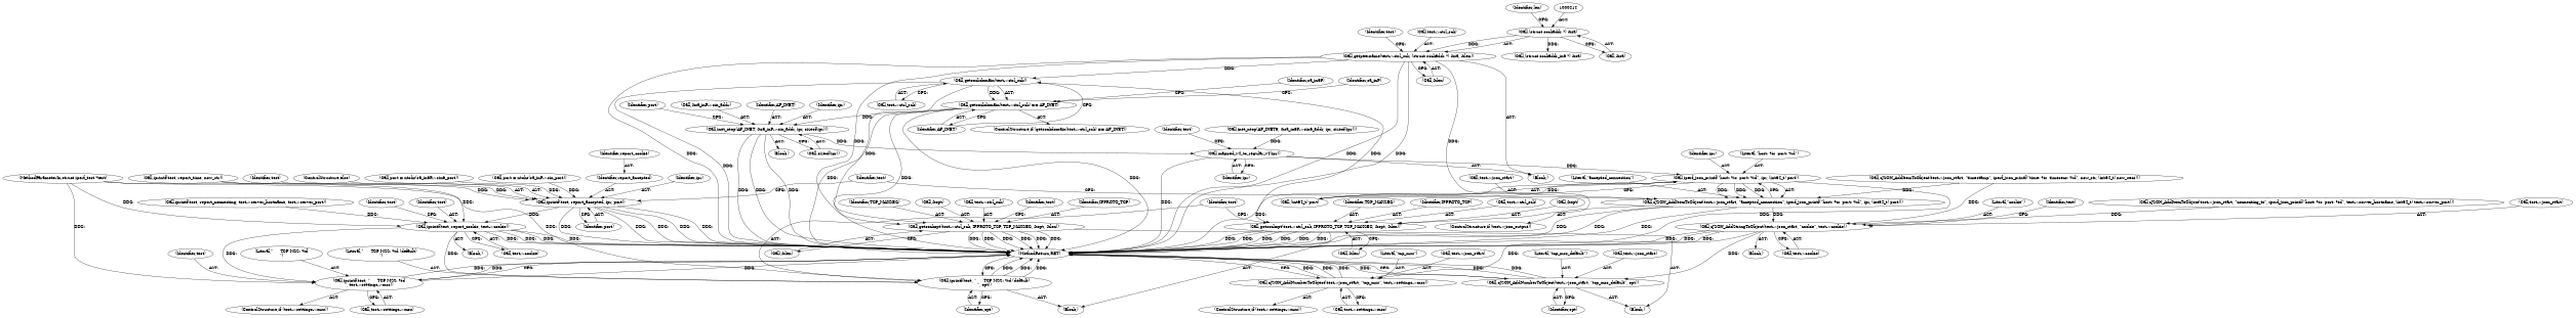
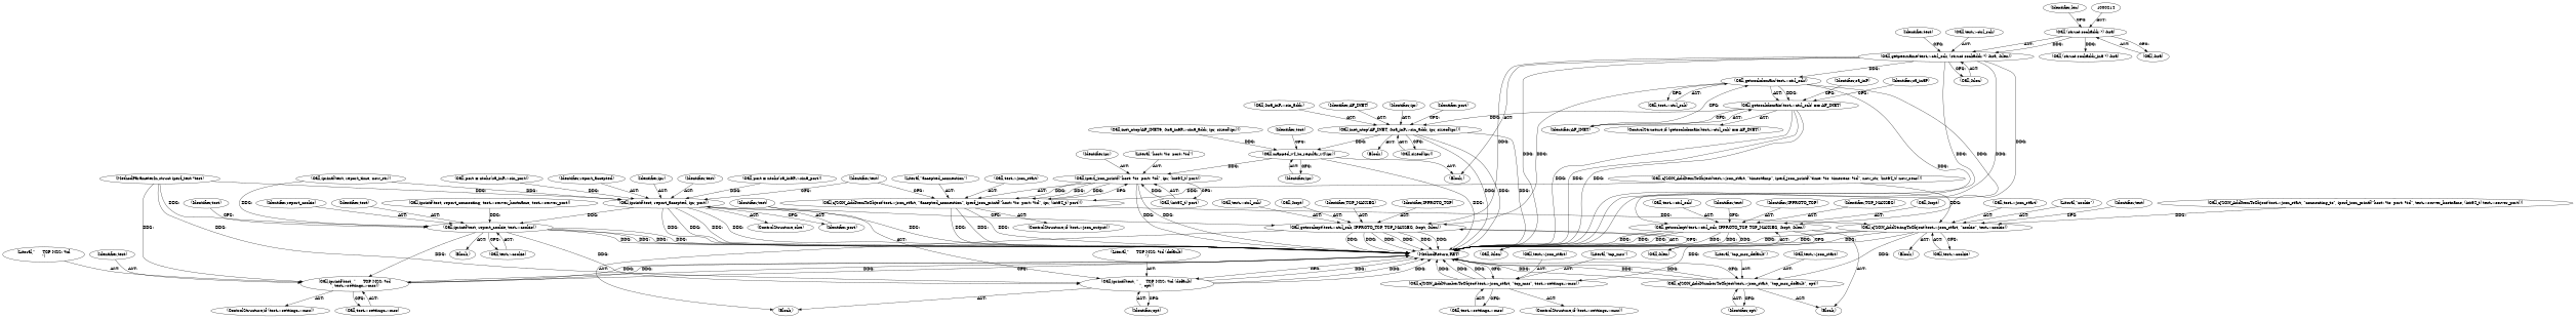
  digraph {
    n1 [label="(Call,getsockdomain(test->ctrl_sck))"]
    n2 [label="(Call,getsockdomain(test->ctrl_sck) == AF_INET)"]
    n3 [label="(Call,getsockopt(test->ctrl_sck, IPPROTO_TCP, TCP_MAXSEG, &opt, &len))"]
    n4 [label="(Call,getsockopt(test->ctrl_sck, IPPROTO_TCP, TCP_MAXSEG, &opt, &len))"]
    n5 [label="(Call,test->ctrl_sck)"]
    n6 [label="(MethodReturn,RET)"]
    n7 [label="(Call,inet_ntop(AF_INET, &sa_inP->sin_addr, ipr, sizeof(ipr)))"]
    n8 [label="(Identifier,AF_INET)"]
    n9 [label="(ControlStructure,if (getsockdomain(test->ctrl_sck) == AF_INET))"]
    n10 [label="(Block,)"]
    n11 [label="(Call,&len)"]
    n12 [label="(Block,)"]
    n13 [label="(Call,&len)"]
    n14 [label="(Call,cJSON_AddNumberToObject(test->json_start, \"tcp_mss\", test->settings->mss))"]
    n15 [label="(Call,cJSON_AddNumberToObject(test->json_start, \"tcp_mss_default\", opt))"]
    n16 [label="(Call,iprintf(test, \"      TCP MSS: %d\n\", test->settings->mss))"]
    n17 [label="(Call,iprintf(test, \"      TCP MSS: %d (default)\n\", opt))"]
    n18 [label="(Call,getpeername(test->ctrl_sck, (struct sockaddr *) &sa, &len))"]
    n19 [label="(Block,)"]
    n20 [label="(Call,&len)"]
    n21 [label="(Call,(struct sockaddr *) &sa)"]
    n22 [label="(Call,(struct sockaddr_in6 *) &sa)"]
    n23 [label="(Call,&sa)"]
    n24 [label="(Call,mapped_v4_to_regular_v4(ipr))"]
    n25 [label="(Block,)"]
    n26 [label="(Call,sizeof(ipr))"]
    n27 [label="(Call,iperf_json_printf(\"host: %s  port: %d\", ipr, (int64_t) port))"]
    n28 [label="(Identifier,ipr)"]
    n29 [label="(Call,cJSON_AddItemToObject(test->json_start, \"accepted_connection\", iperf_json_printf(\"host: %s  port: %d\", ipr, (int64_t) port)))"]
    n30 [label="(Call,(int64_t) port)"]
    n31 [label="(Call,iprintf(test, report_accepted, ipr, port))"]
    n32 [label="(Call,iprintf(test, report_cookie, test->cookie))"]
    n33 [label="(Identifier,port)"]
    n34 [label="(ControlStructure,else)"]
    n35 [label="(Call,cJSON_AddStringToObject(test->json_start, \"cookie\", test->cookie))"]
    n36 [label="(ControlStructure,if (test->json_output))"]
    n37 [label="(Block,)"]
    n38 [label="(Call,test->cookie)"]
    n39 [label="(ControlStructure,if (test->settings->mss))"]
    n40 [label="(Call,test->settings->mss)"]
    n41 [label="(Identifier,opt)"]
    n42 [label="(Block,)"]
    n43 [label="(Call,test->cookie)"]
    n44 [label="(ControlStructure,if (test->settings->mss))"]
    n45 [label="(Call,test->settings->mss)"]
    n46 [label="(Identifier,opt)"]
    n47 [label="(Literal,\"host: %s  port: %d\")"]
    n48 [label="(Identifier,TCP_MAXSEG)"]
    n49 [label="(Identifier,test)"]
    n50 [label="(Identifier,test)"]
    n51 [label="(Identifier,IPPROTO_TCP)"]
    n52 [label="(Identifier,report_cookie)"]
    n53 [label="(Call,test->ctrl_sck)"]
    n54 [label="(Identifier,test)"]
    n55 [label="(Call,port = ntohs(sa_in6P->sin6_port))"]
    n56 [label="(Call,iprintf(test, report_time, now_str))"]
    n57 [label="(Identifier,test)"]
    n58 [label="(Call,&sa_inP->sin_addr)"]
    n59 [label="(Call,test->json_start)"]
    n60 [label="(Identifier,ipr)"]
    n61 [label="(Literal,\"tcp_mss\")"]
    n62 [label="(Literal,\"tcp_mss_default\")"]
    n63 [label="(Call,port = ntohs(sa_inP->sin_port))"]
    n64 [label="(Identifier,sa_inP)"]
    n65 [label="(Call,test->json_start)"]
    n66 [label="(Literal,\"cookie\")"]
    n67 [label="(Identifier,test)"]
    n68 [label="(Call,test->ctrl_sck)"]
    n69 [label="(Identifier,report_accepted)"]
    n70 [label="(Call,iprintf(test, report_connecting, test->server_hostname, test->server_port))"]
    n71 [label="(Literal,\"      TCP MSS: %d\n\")"]
    n72 [label="(Identifier,IPPROTO_TCP)"]
    n73 [label="(Identifier,TCP_MAXSEG)"]
    n74 [label="(Identifier,ipr)"]
    n75 [label="(Call,&opt)"]
    n76 [label="(Identifier,AF_INET)"]
    n77 [label="(Literal,\"      TCP MSS: %d (default)\n\")"]
    n78 [label="(Identifier,test)"]
    n79 [label="(MethodParameterIn,struct iperf_test *test)"]
    n80 [label="(Call,test->json_start)"]
    n81 [label="(Identifier,test)"]
    n82 [label="(Call,&opt)"]
    n83 [label="(Identifier,ipr)"]
    n84 [label="(Identifier,len)"]
    n85 [label="(Call,test->ctrl_sck)"]
    n86 [label="(Identifier,test)"]
    n87 [label="(Identifier,sa_in6P)"]
    n88 [label="(Call,inet_ntop(AF_INET6, &sa_in6P->sin6_addr, ipr, sizeof(ipr)))"]
    n89 [label="(Identifier,test)"]
    n90 [label="(Literal,\"accepted_connection\")"]
    n91 [label="(Identifier,test)"]
    n92 [label="(Identifier,port)"]
    n93 [label="(Call,test->json_start)"]
    n94 [label="(Call,cJSON_AddItemToObject(test->json_start, \"connecting_to\", iperf_json_printf(\"host: %s  port: %d\", test->server_hostname, (int64_t) test->server_port)))"]
    n95 [label="(Call,cJSON_AddItemToObject(test->json_start, \"timestamp\", iperf_json_printf(\"time: %s  timesecs: %d\", now_str, (int64_t) now_secs)))"]
    1000214
    n1 -> n2 [label="AST: "]
    n1 -> n2 [label="DDG: "]
    n1 -> n3 [label="DDG: "]
    n1 -> n4 [label="DDG: "]
    n1 -> n5 [label="CFG: "]
    n1 -> n6 [label="DDG: "]
    n2 -> n6 [label="DDG: "]
    n2 -> n6 [label="DDG: "]
    n2 -> n6 [label="DDG: "]
    n2 -> n7 [label="DDG: "]
    n2 -> n8 [label="CFG: "]
    n2 -> n9 [label="AST: "]
    n3 -> n6 [label="DDG: "]
    n3 -> n6 [label="DDG: "]
    n3 -> n6 [label="DDG: "]
    n3 -> n6 [label="DDG: "]
    n3 -> n6 [label="DDG: "]
    n3 -> n6 [label="DDG: "]
    n3 -> n10 [label="AST: "]
    n3 -> n11 [label="CFG: "]
    n4 -> n6 [label="DDG: "]
    n4 -> n6 [label="DDG: "]
    n4 -> n6 [label="DDG: "]
    n4 -> n6 [label="DDG: "]
    n4 -> n6 [label="DDG: "]
    n4 -> n6 [label="DDG: "]
    n4 -> n12 [label="AST: "]
    n4 -> n13 [label="CFG: "]
    n5 -> n1 [label="AST: "]
    n6 -> n14 [label="CFG: "]
    n6 -> n15 [label="CFG: "]
    n6 -> n16 [label="CFG: "]
    n6 -> n17 [label="CFG: "]
    n7 -> n6 [label="DDG: "]
    n7 -> n6 [label="DDG: "]
    n7 -> n6 [label="DDG: "]
    n7 -> n24 [label="DDG: "]
    n7 -> n25 [label="AST: "]
    n7 -> n26 [label="CFG: "]
    n8 -> n1 [label="CFG: "]
    n8 -> n2 [label="AST: "]
    n11 -> n3 [label="AST: "]
    n13 -> n4 [label="AST: "]
    n14 -> n6 [label="DDG: "]
    n14 -> n6 [label="DDG: "]
    n14 -> n6 [label="DDG: "]
    n14 -> n39 [label="AST: "]
    n14 -> n40 [label="CFG: "]
    n15 -> n6 [label="DDG: "]
    n15 -> n6 [label="DDG: "]
    n15 -> n6 [label="DDG: "]
    n15 -> n10 [label="AST: "]
    n15 -> n41 [label="CFG: "]
    n16 -> n6 [label="DDG: "]
    n16 -> n6 [label="DDG: "]
    n16 -> n6 [label="DDG: "]
    n16 -> n44 [label="AST: "]
    n16 -> n45 [label="CFG: "]
    n17 -> n6 [label="DDG: "]
    n17 -> n6 [label="DDG: "]
    n17 -> n6 [label="DDG: "]
    n17 -> n12 [label="AST: "]
    n17 -> n46 [label="CFG: "]
    n18 -> n1 [label="DDG: "]
    n18 -> n3 [label="DDG: "]
    n18 -> n4 [label="DDG: "]
    n18 -> n6 [label="DDG: "]
    n18 -> n6 [label="DDG: "]
    n18 -> n6 [label="DDG: "]
    n18 -> n19 [label="AST: "]
    n18 -> n20 [label="CFG: "]
    n20 -> n18 [label="AST: "]
    n21 -> n18 [label="AST: "]
    n21 -> n18 [label="DDG: "]
    n21 -> n22 [label="DDG: "]
    n21 -> n23 [label="CFG: "]
    n23 -> n21 [label="AST: "]
    n24 -> n6 [label="DDG: "]
    n24 -> n19 [label="AST: "]
    n24 -> n27 [label="DDG: "]
    n24 -> n28 [label="CFG: "]
    n26 -> n7 [label="AST: "]
    n27 -> n6 [label="DDG: "]
    n27 -> n6 [label="DDG: "]
    n27 -> n29 [label="AST: "]
    n27 -> n29 [label="DDG: "]
    n27 -> n29 [label="DDG: "]
    n27 -> n29 [label="DDG: "]
    n27 -> n30 [label="CFG: "]
    n28 -> n24 [label="AST: "]
    n29 -> n6 [label="DDG: "]
    n29 -> n6 [label="DDG: "]
    n29 -> n6 [label="DDG: "]
    n29 -> n27 [label="CFG: "]
    n29 -> n35 [label="DDG: "]
    n29 -> n36 [label="AST: "]
    n30 -> n27 [label="AST: "]
    n30 -> n27 [label="DDG: "]
    n31 -> n6 [label="DDG: "]
    n31 -> n6 [label="DDG: "]
    n31 -> n6 [label="DDG: "]
    n31 -> n6 [label="DDG: "]
    n31 -> n6 [label="DDG: "]
    n31 -> n32 [label="DDG: "]
    n31 -> n33 [label="CFG: "]
-   n34 -> n31 [label="AST: "]
+   n31 -> n34 [label="AST: "]
    n32 -> n6 [label="DDG: "]
    n32 -> n6 [label="DDG: "]
    n32 -> n6 [label="DDG: "]
    n32 -> n6 [label="DDG: "]
    n32 -> n16 [label="DDG: "]
    n32 -> n17 [label="DDG: "]
    n32 -> n42 [label="AST: "]
    n32 -> n43 [label="CFG: "]
    n33 -> n31 [label="AST: "]
    n35 -> n6 [label="DDG: "]
    n35 -> n6 [label="DDG: "]
    n35 -> n6 [label="DDG: "]
    n35 -> n14 [label="DDG: "]
    n35 -> n15 [label="DDG: "]
    n35 -> n37 [label="AST: "]
    n35 -> n38 [label="CFG: "]
    n38 -> n35 [label="AST: "]
    n40 -> n14 [label="AST: "]
    n41 -> n15 [label="AST: "]
    n43 -> n32 [label="AST: "]
    n45 -> n16 [label="AST: "]
    n46 -> n17 [label="AST: "]
    n47 -> n27 [label="AST: "]
    n48 -> n4 [label="AST: "]
    n49 -> n24 [label="CFG: "]
    n50 -> n4 [label="CFG: "]
    n50 -> n17 [label="AST: "]
    n51 -> n4 [label="AST: "]
-   n52 -> n69 [label="AST: "]
+   n52 -> n32 [label="AST: "]
    n53 -> n3 [label="AST: "]
    n54 -> n32 [label="AST: "]
    n55 -> n31 [label="DDG: "]
    n56 -> n31 [label="DDG: "]
    n56 -> n32 [label="DDG: "]
    n57 -> n16 [label="AST: "]
    n58 -> n7 [label="AST: "]
    n59 -> n14 [label="AST: "]
    n60 -> n27 [label="AST: "]
    n61 -> n14 [label="AST: "]
    n62 -> n15 [label="AST: "]
    n63 -> n31 [label="DDG: "]
    n64 -> n2 [label="CFG: "]
    n65 -> n35 [label="AST: "]
    n66 -> n35 [label="AST: "]
    n67 -> n3 [label="CFG: "]
    n68 -> n4 [label="AST: "]
    n69 -> n31 [label="AST: "]
    n70 -> n32 [label="DDG: "]
    n71 -> n16 [label="AST: "]
    n72 -> n3 [label="AST: "]
    n73 -> n3 [label="AST: "]
    n74 -> n31 [label="AST: "]
    n75 -> n3 [label="AST: "]
    n76 -> n7 [label="AST: "]
    n77 -> n17 [label="AST: "]
    n78 -> n31 [label="AST: "]
    n79 -> n16 [label="DDG: "]
    n79 -> n17 [label="DDG: "]
    n79 -> n31 [label="DDG: "]
    n79 -> n32 [label="DDG: "]
    n80 -> n15 [label="AST: "]
    n81 -> n18 [label="CFG: "]
    n82 -> n4 [label="AST: "]
    n83 -> n7 [label="AST: "]
    n84 -> n21 [label="CFG: "]
    n85 -> n18 [label="AST: "]
    n86 -> n29 [label="CFG: "]
    n86 -> n31 [label="CFG: "]
    n87 -> n2 [label="CFG: "]
    n88 -> n24 [label="DDG: "]
    n89 -> n35 [label="CFG: "]
    n90 -> n29 [label="AST: "]
    n91 -> n32 [label="CFG: "]
    n92 -> n7 [label="CFG: "]
    n93 -> n29 [label="AST: "]
    n94 -> n35 [label="DDG: "]
    n95 -> n29 [label="DDG: "]
    n95 -> n35 [label="DDG: "]
    1000214 -> n21 [label="AST: "]
  }
